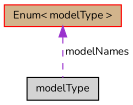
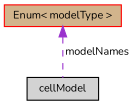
  digraph {
    fontname=Nunito
    node [fontname=Nunito fontsize=10 shape=record style=filled]
-   n1 [color=black fillcolor=lightgrey fontcolor=black height=0.2 label=modelType width=0.4]
+   n1 [color=black fillcolor=lightgrey fontcolor=black height=0.2 label=cellModel width=0.4]
    n2 [color=red height=0.2 label="Enum\< modelType \>" width=0.4 fillcolor=tan]
    n2 -> n1 [color=darkorchid3 dir=back fontname=Nunito fontsize=10 label=" modelNames" labelfontname=Helvetica labelfontsize=10 style=dashed]
  }
